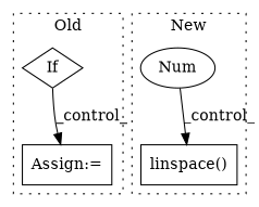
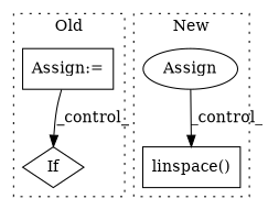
  digraph {
    node [l=3 shape=box]
    n1 [a=96 label=If s=1220 shape=diamond]
    n2 [a=68 label="Assign:=" s=1290]
    n3 [a=75 l="15,1" label="linspace()" s="3022,3081"]
-   n4 [a=76 l=1 label=Num s=3037 shape=ellipse]
+   n4 [a=76 l=1 label=Assign s=3037 shape=ellipse]
    subgraph cluster_1 {
      label=Old
      style=dotted
      n1
      n2
    }
    subgraph cluster_2 {
      label=New
      style=dotted
      n3
      n4
    }
-   n1 -> n2 [label=_control_]
+   n2 -> n1 [label=_control_]
    n4 -> n3 [label=_control_]
  }
